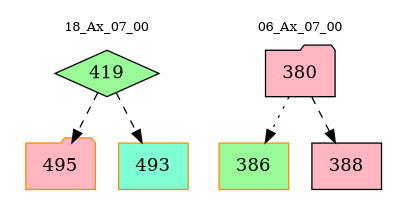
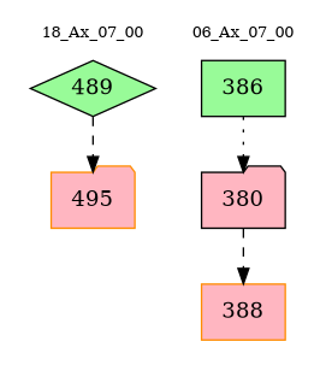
  digraph {
    node [color=black fillcolor=lightpink shape=box style=filled]
    edge [color=black style=dashed]
    n1 [color=darkorange label=495 shape=folder]
-   n2 [fillcolor=palegreen label=419 shape=diamond]
-   n3 [color=darkorange fillcolor=aquamarine label=493]
-   n4 [color=darkorange fillcolor=palegreen label=386]
+   n2 [fillcolor=palegreen label=489 shape=diamond]
+   n4 [fillcolor=palegreen label=386]
    n5 [label=380 shape=folder]
-   n6 [label=388]
+   n6 [color=darkorange label=388]
    subgraph cluster_1 {
      color=white
      fontsize=10
      label="18_Ax_07_00"
      n1
      n2
-     n3
    }
    subgraph cluster_2 {
      color=white
      fontsize=10
      label="06_Ax_07_00"
      n4
      n5
      n6
    }
    n2 -> n1
-   n2 -> n3
-   n5 -> n4 [style=dotted]
+   n4 -> n5 [style=dotted]
    n5 -> n6
  }
